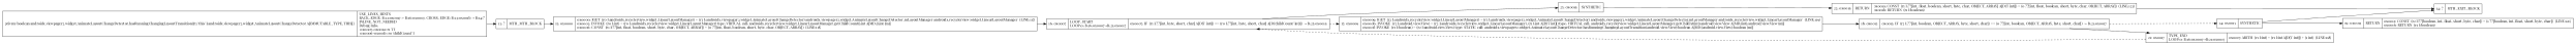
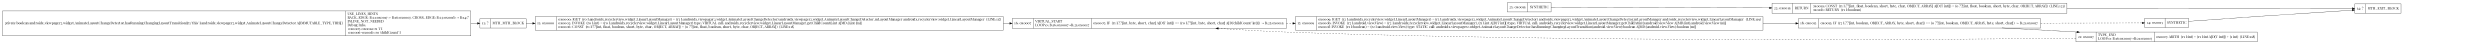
  digraph {
    fontname="Playfair Display"
    rankdir=LR
    node [fontname="Playfair Display" shape=record]
    edge [fontname="Playfair Display"]
    n1 [label="{13\:\ ?|MTH_MTH_BLOCK\l}"]
    n2 [label="{15\:\ 0x0000|0x0000: IGET  (r0 I:androidx.recyclerview.widget.LinearLayoutManager) = (r3 I:androidx.viewpager2.widget.AnimateLayoutChangeDetector) androidx.viewpager2.widget.AnimateLayoutChangeDetector.mLayoutManager androidx.recyclerview.widget.LinearLayoutManager  (LINE:117)\l0x0002: INVOKE  (r0 I:int) = (r0 I:androidx.recyclerview.widget.LinearLayoutManager) type: VIRTUAL call: androidx.recyclerview.widget.LinearLayoutManager.getChildCount():int A[MD:():int (m)]\l0x0006: CONST  (r1 I:??[int, float, boolean, short, byte, char, OBJECT, ARRAY]) = (0 ??[int, float, boolean, short, byte, char, OBJECT, ARRAY])  (LINE:118)\l}"]
-   n3 [label="{16\:\ 0x0007|LOOP_START\lLOOP:0: B:16:0x0007\-\>B:21:0x0017\l|0x0007: IF  (r1 I:??[int, byte, short, char] A[D('i' int)]) \>= (r0 I:??[int, byte, short, char] A[D('childCount' int)])  \-\> B:25:0x001a \l}"]
+   n3 [label="{16\:\ 0x0007|VIRTUAL_START\lLOOP:0: B:16:0x0007\-\>B:21:0x0017\l|0x0007: IF  (r1 I:??[int, byte, short, char] A[D('i' int)]) \>= (r0 I:??[int, byte, short, char] A[D('childCount' int)])  \-\> B:25:0x001a \l}"]
    n4 [label="{17\:\ 0x0009|0x0009: IGET  (r2 I:androidx.recyclerview.widget.LinearLayoutManager) = (r3 I:androidx.viewpager2.widget.AnimateLayoutChangeDetector) androidx.viewpager2.widget.AnimateLayoutChangeDetector.mLayoutManager androidx.recyclerview.widget.LinearLayoutManager  (LINE:119)\l0x000b: INVOKE  (r2 I:android.view.View) = (r2 I:androidx.recyclerview.widget.LinearLayoutManager), (r1 I:int A[D('i' int)]) type: VIRTUAL call: androidx.recyclerview.widget.LinearLayoutManager.getChildAt(int):android.view.View A[MD:(int):android.view.View (m)]\l0x000f: INVOKE  (r2 I:boolean) = (r2 I:android.view.View) type: STATIC call: androidx.viewpager2.widget.AnimateLayoutChangeDetector.hasRunningChangingLayoutTransition(android.view.View):boolean A[MD:(android.view.View):boolean (m)]\l}"]
    n5 [label="{25\:\ 0x001a|SYNTHETIC\l}"]
    n6 [label="{18\:\ 0x0013|0x0013: IF  (r2 I:??[int, boolean, OBJECT, ARRAY, byte, short, char]) == (0 ??[int, boolean, OBJECT, ARRAY, byte, short, char])  \-\> B:21:0x0017 \l}"]
-   n7 [label="{22\:\ 0x001a|RETURN\l|0x001a: CONST  (r1 I:??[int, float, boolean, short, byte, char, OBJECT, ARRAY] A[D('i' int)]) = (0 ??[int, float, boolean, short, byte, char, OBJECT, ARRAY])  (LINE:123)\l0x001b: RETURN  (r1 I:boolean) \l}"]
+   n7 [label="{22\:\ 0x001a|RETURN\l|0x001a: CONST  (r1 I:??[int, float, boolean, short, byte, char, OBJECT, ARRAY] A[D('i' int)]) = (0 ??[int, float, boolean, short, byte, char, OBJECT, ARRAY])  (LINE:123)\l0x021b: RETURN  (r1 I:boolean) \l}"]
    n8 [label="{21\:\ 0x0017|TYPE_END\lLOOP:0: B:16:0x0007\-\>B:21:0x0017\l|0x0017: ARITH  (r1 I:int) = (r1 I:int A[D('i' int)]) + (1 int)  (LINE:118)\l}"]
    n9 [label="{24\:\ 0x0015|SYNTHETIC\l}"]
-   n10 [label="{19\:\ 0x0015|RETURN\l|0x0015: CONST  (r2 I:??[boolean, int, float, short, byte, char]) = (1 ??[boolean, int, float, short, byte, char])  (LINE:120)\l0x0016: RETURN  (r2 I:boolean) \l}"]
    n11 [label="{14\:\ ?|MTH_EXIT_BLOCK\l}"]
    n12 [label="{private boolean androidx.viewpager2.widget.AnimateLayoutChangeDetector.hasRunningChangingLayoutTransition((r3 'this' I:androidx.viewpager2.widget.AnimateLayoutChangeDetector A[IMMUTABLE_TYPE, THIS]))  | USE_LINES_HINTS\lBACK_EDGE: B:21:0x0017 \-\> B:16:0x0007, CROSS_EDGE: B:23:0x001b \-\> B:14:?\lINLINE_NOT_NEEDED\lDebug Info:\l  0x0007\-0x001a: r1 'i' I\l  0x0006\-0x001b: r0 'childCount' I\l}"]
    n1 -> n2
    n2 -> n3
    n3 -> n4 [style=dashed]
-   n3 -> n5
    n4 -> n6
    n5 -> n7
    n6 -> n8
    n6 -> n9 [style=dashed]
    n7 -> n11
    n8 -> n3 [style=dashed]
-   n9 -> n10
    n9 -> n11
    n12 -> n1
  }
